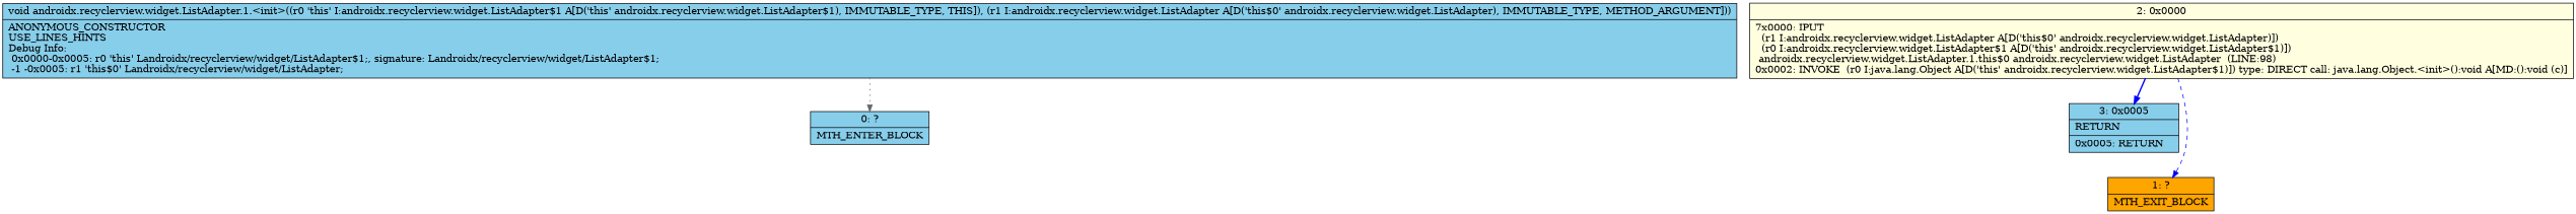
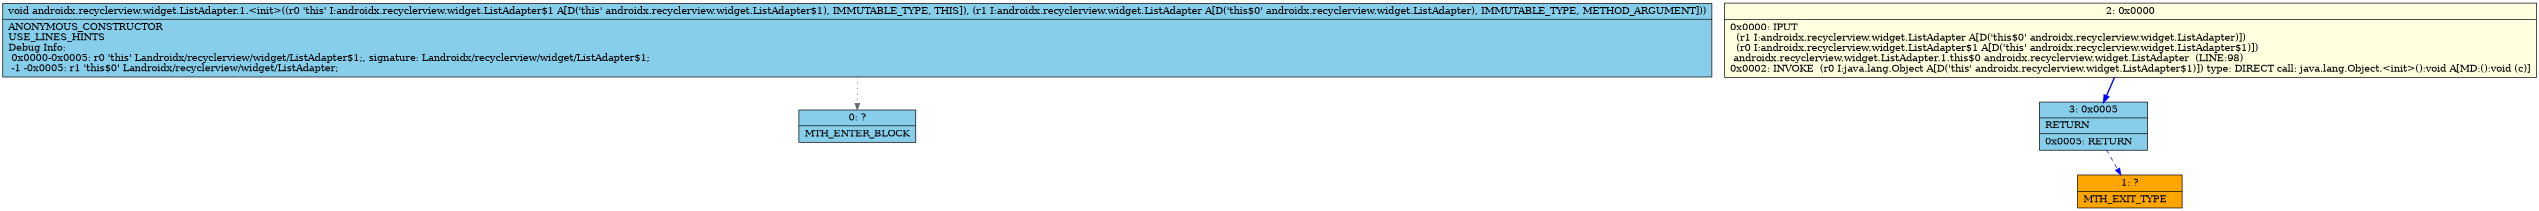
  digraph {
    node [fillcolor=skyblue shape=record style=filled]
    edge [color=blue]
    n1 [label="{0\:\ ?|MTH_ENTER_BLOCK\l}"]
-   n2 [fillcolor=lightyellow label="{2\:\ 0x0000|7x0000: IPUT  \l  (r1 I:androidx.recyclerview.widget.ListAdapter A[D('this$0' androidx.recyclerview.widget.ListAdapter)])\l  (r0 I:androidx.recyclerview.widget.ListAdapter$1 A[D('this' androidx.recyclerview.widget.ListAdapter$1)])\l androidx.recyclerview.widget.ListAdapter.1.this$0 androidx.recyclerview.widget.ListAdapter  (LINE:98)\l0x0002: INVOKE  (r0 I:java.lang.Object A[D('this' androidx.recyclerview.widget.ListAdapter$1)]) type: DIRECT call: java.lang.Object.\<init\>():void A[MD:():void (c)]\l}"]
+   n2 [fillcolor=lightyellow label="{2\:\ 0x0000|0x0000: IPUT  \l  (r1 I:androidx.recyclerview.widget.ListAdapter A[D('this$0' androidx.recyclerview.widget.ListAdapter)])\l  (r0 I:androidx.recyclerview.widget.ListAdapter$1 A[D('this' androidx.recyclerview.widget.ListAdapter$1)])\l androidx.recyclerview.widget.ListAdapter.1.this$0 androidx.recyclerview.widget.ListAdapter  (LINE:98)\l0x0002: INVOKE  (r0 I:java.lang.Object A[D('this' androidx.recyclerview.widget.ListAdapter$1)]) type: DIRECT call: java.lang.Object.\<init\>():void A[MD:():void (c)]\l}"]
    n3 [label="{3\:\ 0x0005|RETURN\l|0x0005: RETURN   \l}"]
-   n4 [fillcolor=orange label="{1\:\ ?|MTH_EXIT_BLOCK\l}"]
+   n4 [fillcolor=orange label="{1\:\ ?|MTH_EXIT_TYPE\l}"]
    n5 [label="{void androidx.recyclerview.widget.ListAdapter.1.\<init\>((r0 'this' I:androidx.recyclerview.widget.ListAdapter$1 A[D('this' androidx.recyclerview.widget.ListAdapter$1), IMMUTABLE_TYPE, THIS]), (r1 I:androidx.recyclerview.widget.ListAdapter A[D('this$0' androidx.recyclerview.widget.ListAdapter), IMMUTABLE_TYPE, METHOD_ARGUMENT]))  | ANONYMOUS_CONSTRUCTOR\lUSE_LINES_HINTS\lDebug Info:\l  0x0000\-0x0005: r0 'this' Landroidx\/recyclerview\/widget\/ListAdapter$1;, signature: Landroidx\/recyclerview\/widget\/ListAdapter$1;\l  \-1 \-0x0005: r1 'this$0' Landroidx\/recyclerview\/widget\/ListAdapter;\l}"]
    n2 -> n3 [style=bold]
-   n2 -> n4 [style=dashed]
+   n3 -> n4 [style=dashed]
    n5 -> n1 [color=gray40 style=dotted]
  }
